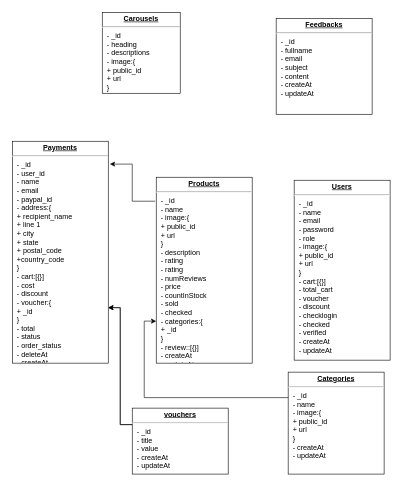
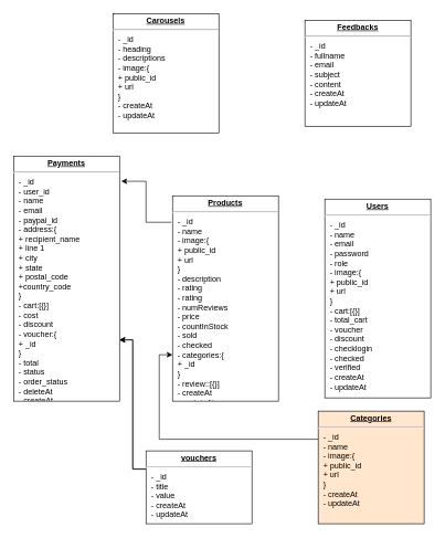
  <mxCell id="0" />
  <mxCell id="1" parent="0" />
- <mxCell id="2" value="&lt;p style=&quot;margin: 0px ; margin-top: 4px ; text-align: center ; text-decoration: underline&quot;&gt;&lt;b&gt;Carousels&lt;/b&gt;&lt;/p&gt;&lt;hr&gt;&lt;p style=&quot;margin: 0px ; margin-left: 8px&quot;&gt;- _id&lt;br&gt;- heading&lt;br&gt;- descriptions&lt;/p&gt;&lt;p style=&quot;margin: 0px 0px 0px 8px&quot;&gt;-&amp;nbsp;image:{&lt;/p&gt;&lt;p style=&quot;margin: 0px 0px 0px 8px&quot;&gt;+ public_id&lt;/p&gt;&lt;p style=&quot;margin: 0px 0px 0px 8px&quot;&gt;+ url&lt;/p&gt;&lt;p style=&quot;margin: 0px 0px 0px 8px&quot;&gt;}&lt;/p&gt;&lt;p style=&quot;margin: 0px ; margin-left: 8px&quot;&gt;- createAt&lt;/p&gt;&lt;p style=&quot;margin: 0px ; margin-left: 8px&quot;&gt;- updateAt&lt;/p&gt;&lt;p style=&quot;margin: 0px ; margin-left: 8px&quot;&gt;&lt;br&gt;&lt;/p&gt;" style="verticalAlign=top;align=left;overflow=fill;fontSize=12;fontFamily=Helvetica;html=1;" parent="1" vertex="1"><mxGeometry x="170" y="20" width="130" height="135" as="geometry" /></mxCell>
- <mxCell id="3" value="&lt;p style=&quot;margin: 0px ; margin-top: 4px ; text-align: center ; text-decoration: underline&quot;&gt;&lt;b&gt;Categories&lt;/b&gt;&lt;/p&gt;&lt;hr&gt;&lt;p style=&quot;margin: 0px ; margin-left: 8px&quot;&gt;- _id&lt;/p&gt;&lt;p style=&quot;margin: 0px ; margin-left: 8px&quot;&gt;- name&lt;/p&gt;&lt;p style=&quot;margin: 0px ; margin-left: 8px&quot;&gt;-&amp;nbsp;&lt;span&gt;image:{&lt;/span&gt;&lt;/p&gt;&lt;p style=&quot;margin: 0px 0px 0px 8px&quot;&gt;+ public_id&lt;/p&gt;&lt;p style=&quot;margin: 0px 0px 0px 8px&quot;&gt;+ url&lt;/p&gt;&lt;p style=&quot;margin: 0px 0px 0px 8px&quot;&gt;}&lt;/p&gt;&lt;p style=&quot;margin: 0px 0px 0px 8px&quot;&gt;- createAt&lt;/p&gt;&lt;p style=&quot;margin: 0px 0px 0px 8px&quot;&gt;- updateAt&lt;/p&gt;" style="verticalAlign=top;align=left;overflow=fill;fontSize=12;fontFamily=Helvetica;html=1;" parent="1" vertex="1"><mxGeometry x="480" y="620" width="160" height="170" as="geometry" /></mxCell>
+ <mxCell id="2" value="&lt;p style=&quot;margin: 0px ; margin-top: 4px ; text-align: center ; text-decoration: underline&quot;&gt;&lt;b&gt;Carousels&lt;/b&gt;&lt;/p&gt;&lt;hr&gt;&lt;p style=&quot;margin: 0px ; margin-left: 8px&quot;&gt;- _id&lt;br&gt;- heading&lt;br&gt;- descriptions&lt;/p&gt;&lt;p style=&quot;margin: 0px 0px 0px 8px&quot;&gt;-&amp;nbsp;image:{&lt;/p&gt;&lt;p style=&quot;margin: 0px 0px 0px 8px&quot;&gt;+ public_id&lt;/p&gt;&lt;p style=&quot;margin: 0px 0px 0px 8px&quot;&gt;+ url&lt;/p&gt;&lt;p style=&quot;margin: 0px 0px 0px 8px&quot;&gt;}&lt;/p&gt;&lt;p style=&quot;margin: 0px ; margin-left: 8px&quot;&gt;- createAt&lt;/p&gt;&lt;p style=&quot;margin: 0px ; margin-left: 8px&quot;&gt;- updateAt&lt;/p&gt;&lt;p style=&quot;margin: 0px ; margin-left: 8px&quot;&gt;&lt;br&gt;&lt;/p&gt;" style="verticalAlign=top;align=left;overflow=fill;fontSize=12;fontFamily=Helvetica;html=1;" parent="1" vertex="1"><mxGeometry x="170" y="20" width="160" height="180" as="geometry" /></mxCell>
+ <mxCell id="3" value="&lt;p style=&quot;margin: 0px ; margin-top: 4px ; text-align: center ; text-decoration: underline&quot;&gt;&lt;b&gt;Categories&lt;/b&gt;&lt;/p&gt;&lt;hr&gt;&lt;p style=&quot;margin: 0px ; margin-left: 8px&quot;&gt;- _id&lt;/p&gt;&lt;p style=&quot;margin: 0px ; margin-left: 8px&quot;&gt;- name&lt;/p&gt;&lt;p style=&quot;margin: 0px ; margin-left: 8px&quot;&gt;-&amp;nbsp;&lt;span&gt;image:{&lt;/span&gt;&lt;/p&gt;&lt;p style=&quot;margin: 0px 0px 0px 8px&quot;&gt;+ public_id&lt;/p&gt;&lt;p style=&quot;margin: 0px 0px 0px 8px&quot;&gt;+ url&lt;/p&gt;&lt;p style=&quot;margin: 0px 0px 0px 8px&quot;&gt;}&lt;/p&gt;&lt;p style=&quot;margin: 0px 0px 0px 8px&quot;&gt;- createAt&lt;/p&gt;&lt;p style=&quot;margin: 0px 0px 0px 8px&quot;&gt;- updateAt&lt;/p&gt;" style="verticalAlign=top;align=left;overflow=fill;fontSize=12;fontFamily=Helvetica;html=1;fillColor=#ffe6cc;" parent="1" vertex="1"><mxGeometry x="480" y="620" width="160" height="170" as="geometry" /></mxCell>
  <mxCell id="4" value="&lt;p style=&quot;margin: 0px ; margin-top: 4px ; text-align: center ; text-decoration: underline&quot;&gt;&lt;b&gt;Feedbacks&lt;/b&gt;&lt;/p&gt;&lt;hr&gt;&lt;p style=&quot;margin: 0px ; margin-left: 8px&quot;&gt;- _id&lt;br&gt;- fullname&lt;/p&gt;&lt;p style=&quot;margin: 0px ; margin-left: 8px&quot;&gt;- email&lt;/p&gt;&lt;p style=&quot;margin: 0px ; margin-left: 8px&quot;&gt;- subject&lt;/p&gt;&lt;p style=&quot;margin: 0px ; margin-left: 8px&quot;&gt;- content&lt;/p&gt;&lt;p style=&quot;margin: 0px 0px 0px 8px&quot;&gt;- createAt&lt;/p&gt;&lt;p style=&quot;margin: 0px 0px 0px 8px&quot;&gt;- updateAt&lt;/p&gt;" style="verticalAlign=top;align=left;overflow=fill;fontSize=12;fontFamily=Helvetica;html=1;" parent="1" vertex="1"><mxGeometry x="460" y="30" width="160" height="160" as="geometry" /></mxCell>
  <mxCell id="5" value="&lt;p style=&quot;margin: 0px ; margin-top: 4px ; text-align: center ; text-decoration: underline&quot;&gt;&lt;b&gt;Payments&lt;/b&gt;&lt;/p&gt;&lt;hr&gt;&lt;p style=&quot;margin: 0px ; margin-left: 8px&quot;&gt;- _id&lt;br&gt;- user_id&lt;/p&gt;&lt;p style=&quot;margin: 0px ; margin-left: 8px&quot;&gt;- name&lt;/p&gt;&lt;p style=&quot;margin: 0px ; margin-left: 8px&quot;&gt;- email&lt;/p&gt;&lt;p style=&quot;margin: 0px ; margin-left: 8px&quot;&gt;- paypal_id&lt;/p&gt;&lt;p style=&quot;margin: 0px ; margin-left: 8px&quot;&gt;- address:{&lt;/p&gt;&lt;p style=&quot;margin: 0px ; margin-left: 8px&quot;&gt;+ recipient_name&lt;/p&gt;&lt;p style=&quot;margin: 0px ; margin-left: 8px&quot;&gt;+ line 1&lt;/p&gt;&lt;p style=&quot;margin: 0px ; margin-left: 8px&quot;&gt;+ city&lt;/p&gt;&lt;p style=&quot;margin: 0px ; margin-left: 8px&quot;&gt;+ state&lt;/p&gt;&lt;p style=&quot;margin: 0px ; margin-left: 8px&quot;&gt;+ postal_code&lt;/p&gt;&lt;p style=&quot;margin: 0px ; margin-left: 8px&quot;&gt;+country_code&lt;/p&gt;&lt;p style=&quot;margin: 0px ; margin-left: 8px&quot;&gt;}&lt;/p&gt;&lt;p style=&quot;margin: 0px ; margin-left: 8px&quot;&gt;- cart:[{}]&lt;/p&gt;&lt;p style=&quot;margin: 0px ; margin-left: 8px&quot;&gt;- cost&lt;/p&gt;&lt;p style=&quot;margin: 0px ; margin-left: 8px&quot;&gt;- discount&lt;/p&gt;&lt;p style=&quot;margin: 0px ; margin-left: 8px&quot;&gt;- voucher:{&lt;/p&gt;&lt;p style=&quot;margin: 0px ; margin-left: 8px&quot;&gt;+ _id&lt;/p&gt;&lt;p style=&quot;margin: 0px ; margin-left: 8px&quot;&gt;}&lt;/p&gt;&lt;p style=&quot;margin: 0px ; margin-left: 8px&quot;&gt;- total&lt;/p&gt;&lt;p style=&quot;margin: 0px ; margin-left: 8px&quot;&gt;- status&lt;/p&gt;&lt;p style=&quot;margin: 0px ; margin-left: 8px&quot;&gt;- order_status&lt;/p&gt;&lt;p style=&quot;margin: 0px ; margin-left: 8px&quot;&gt;- deleteAt&lt;/p&gt;&lt;p style=&quot;margin: 0px 0px 0px 8px&quot;&gt;- createAt&lt;/p&gt;&lt;p style=&quot;margin: 0px 0px 0px 8px&quot;&gt;- updateAt&lt;/p&gt;" style="verticalAlign=top;align=left;overflow=fill;fontSize=12;fontFamily=Helvetica;html=1;" parent="1" vertex="1"><mxGeometry x="20" y="235" width="160" height="370" as="geometry" /></mxCell>
  <mxCell id="6" value="&lt;p style=&quot;margin: 0px ; margin-top: 4px ; text-align: center ; text-decoration: underline&quot;&gt;&lt;b&gt;Users&lt;/b&gt;&lt;/p&gt;&lt;hr&gt;&lt;p style=&quot;margin: 0px ; margin-left: 8px&quot;&gt;- _id&lt;br&gt;- name&lt;/p&gt;&lt;p style=&quot;margin: 0px ; margin-left: 8px&quot;&gt;- email&lt;/p&gt;&lt;p style=&quot;margin: 0px ; margin-left: 8px&quot;&gt;- password&lt;/p&gt;&lt;p style=&quot;margin: 0px ; margin-left: 8px&quot;&gt;- role&lt;/p&gt;&lt;p style=&quot;margin: 0px ; margin-left: 8px&quot;&gt;-&lt;span&gt;&amp;nbsp;image:{&lt;/span&gt;&lt;/p&gt;&lt;p style=&quot;margin: 0px 0px 0px 8px&quot;&gt;+ public_id&lt;/p&gt;&lt;p style=&quot;margin: 0px 0px 0px 8px&quot;&gt;+ url&lt;/p&gt;&lt;p style=&quot;margin: 0px 0px 0px 8px&quot;&gt;}&lt;/p&gt;&lt;p style=&quot;margin: 0px 0px 0px 8px&quot;&gt;- cart:[{}]&lt;/p&gt;&lt;p style=&quot;margin: 0px 0px 0px 8px&quot;&gt;- total_cart&lt;/p&gt;&lt;p style=&quot;margin: 0px 0px 0px 8px&quot;&gt;- voucher&lt;/p&gt;&lt;p style=&quot;margin: 0px 0px 0px 8px&quot;&gt;- discount&lt;/p&gt;&lt;p style=&quot;margin: 0px 0px 0px 8px&quot;&gt;- checklogin&lt;/p&gt;&lt;p style=&quot;margin: 0px 0px 0px 8px&quot;&gt;- checked&lt;/p&gt;&lt;p style=&quot;margin: 0px 0px 0px 8px&quot;&gt;- verified&lt;/p&gt;&lt;p style=&quot;margin: 0px 0px 0px 8px&quot;&gt;- createAt&lt;br&gt;&lt;/p&gt;&lt;p style=&quot;margin: 0px 0px 0px 8px&quot;&gt;- updateAt&lt;/p&gt;" style="verticalAlign=top;align=left;overflow=fill;fontSize=12;fontFamily=Helvetica;html=1;" parent="1" vertex="1"><mxGeometry x="490" y="300" width="160" height="300" as="geometry" /></mxCell>
  <mxCell id="7" style="edgeStyle=orthogonalEdgeStyle;rounded=0;orthogonalLoop=1;jettySize=auto;html=1;exitX=0;exitY=0.25;exitDx=0;exitDy=0;entryX=1;entryY=0.75;entryDx=0;entryDy=0;" parent="1" source="8" target="5" edge="1"><mxGeometry relative="1" as="geometry" /></mxCell>
  <mxCell id="8" value="&lt;p style=&quot;margin: 0px ; margin-top: 4px ; text-align: center ; text-decoration: underline&quot;&gt;&lt;b&gt;vouchers&lt;/b&gt;&lt;/p&gt;&lt;hr&gt;&lt;p style=&quot;margin: 0px ; margin-left: 8px&quot;&gt;- _id&lt;/p&gt;&lt;p style=&quot;margin: 0px ; margin-left: 8px&quot;&gt;- title&lt;/p&gt;&lt;p style=&quot;margin: 0px ; margin-left: 8px&quot;&gt;- value&lt;/p&gt;&lt;p style=&quot;margin: 0px 0px 0px 8px&quot;&gt;- createAt&lt;br&gt;&lt;/p&gt;&lt;p style=&quot;margin: 0px 0px 0px 8px&quot;&gt;- updateAt&lt;/p&gt;" style="verticalAlign=top;align=left;overflow=fill;fontSize=12;fontFamily=Helvetica;html=1;" parent="1" vertex="1"><mxGeometry x="220" y="680" width="160" height="110" as="geometry" /></mxCell>
  <mxCell id="9" style="edgeStyle=orthogonalEdgeStyle;rounded=0;orthogonalLoop=1;jettySize=auto;html=1;exitX=-0.011;exitY=0.129;exitDx=0;exitDy=0;entryX=1.017;entryY=0.103;entryDx=0;entryDy=0;entryPerimeter=0;exitPerimeter=0;" parent="1" source="10" target="5" edge="1"><mxGeometry relative="1" as="geometry" /></mxCell>
  <mxCell id="10" value="&lt;p style=&quot;margin: 0px ; margin-top: 4px ; text-align: center ; text-decoration: underline&quot;&gt;&lt;b&gt;Products&lt;/b&gt;&lt;/p&gt;&lt;hr&gt;&lt;p style=&quot;margin: 0px ; margin-left: 8px&quot;&gt;- _id&lt;br&gt;- name&lt;/p&gt;&lt;p style=&quot;margin: 0px 0px 0px 8px&quot;&gt;-&amp;nbsp;image:{&lt;/p&gt;&lt;p style=&quot;margin: 0px 0px 0px 8px&quot;&gt;+ public_id&lt;/p&gt;&lt;p style=&quot;margin: 0px 0px 0px 8px&quot;&gt;+ url&lt;/p&gt;&lt;p style=&quot;margin: 0px 0px 0px 8px&quot;&gt;}&lt;/p&gt;&lt;p style=&quot;margin: 0px ; margin-left: 8px&quot;&gt;- description&lt;/p&gt;&lt;p style=&quot;margin: 0px ; margin-left: 8px&quot;&gt;- rating&lt;/p&gt;&lt;p style=&quot;margin: 0px ; margin-left: 8px&quot;&gt;- rating&lt;/p&gt;&lt;p style=&quot;margin: 0px ; margin-left: 8px&quot;&gt;- numReviews&lt;/p&gt;&lt;p style=&quot;margin: 0px ; margin-left: 8px&quot;&gt;- price&lt;/p&gt;&lt;p style=&quot;margin: 0px ; margin-left: 8px&quot;&gt;- countInStock&lt;/p&gt;&lt;p style=&quot;margin: 0px ; margin-left: 8px&quot;&gt;- sold&lt;/p&gt;&lt;p style=&quot;margin: 0px ; margin-left: 8px&quot;&gt;- checked&lt;/p&gt;&lt;p style=&quot;margin: 0px ; margin-left: 8px&quot;&gt;- categories:{&lt;/p&gt;&lt;p style=&quot;margin: 0px 0px 0px 8px&quot;&gt;+ _id&lt;/p&gt;&lt;p style=&quot;margin: 0px ; margin-left: 8px&quot;&gt;}&lt;/p&gt;&lt;p style=&quot;margin: 0px ; margin-left: 8px&quot;&gt;- review::[{}]&lt;/p&gt;&lt;p style=&quot;margin: 0px ; margin-left: 8px&quot;&gt;&lt;span&gt;- createAt&lt;/span&gt;&lt;br&gt;&lt;/p&gt;&lt;p style=&quot;margin: 0px 0px 0px 8px&quot;&gt;- updateAt&lt;/p&gt;" style="verticalAlign=top;align=left;overflow=fill;fontSize=12;fontFamily=Helvetica;html=1;" parent="1" vertex="1"><mxGeometry x="260" y="295" width="160" height="310" as="geometry" /></mxCell>
  <mxCell id="11" style="edgeStyle=orthogonalEdgeStyle;rounded=0;orthogonalLoop=1;jettySize=auto;html=1;exitX=0;exitY=0.25;exitDx=0;exitDy=0;entryX=0;entryY=0.774;entryDx=0;entryDy=0;entryPerimeter=0;" parent="1" source="3" target="10" edge="1"><mxGeometry relative="1" as="geometry"><mxPoint x="230" y="717.5" as="sourcePoint" /><mxPoint x="190" y="522.5" as="targetPoint" /></mxGeometry></mxCell>
  <mxCell id="12" style="edgeStyle=orthogonalEdgeStyle;rounded=0;orthogonalLoop=1;jettySize=auto;html=1;exitX=0;exitY=0.25;exitDx=0;exitDy=0;entryX=1;entryY=0.75;entryDx=0;entryDy=0;" parent="1" source="8" target="5" edge="1"><mxGeometry relative="1" as="geometry"><mxPoint x="220" y="707.5" as="sourcePoint" /><mxPoint x="180" y="512.5" as="targetPoint" /><Array as="points"><mxPoint x="200" y="708" /><mxPoint x="200" y="512" /></Array></mxGeometry></mxCell>
